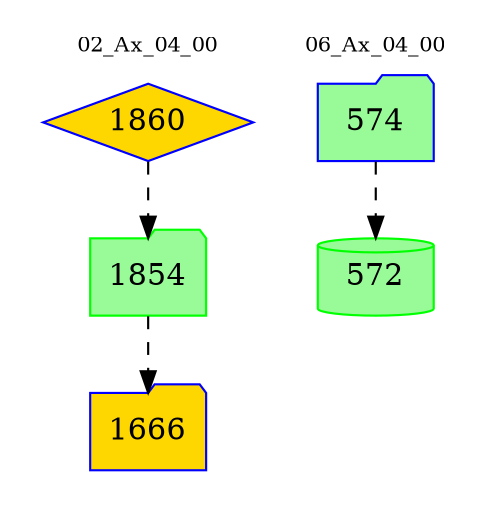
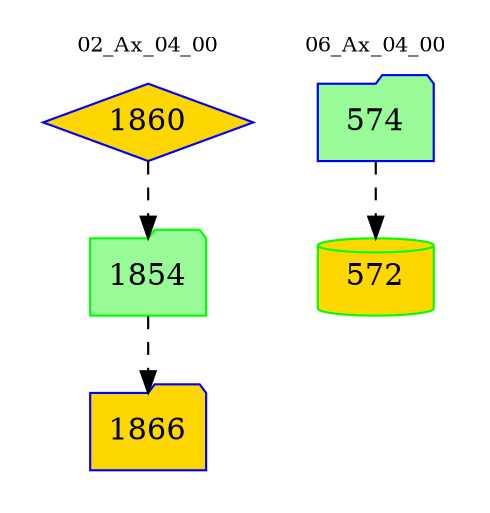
  digraph {
    node [color=blue fillcolor=palegreen shape=folder style=filled]
    edge [arrowhead=normal color=black style=dashed]
    n1 [fillcolor=gold label=1860 shape=diamond]
    n2 [color=green label=1854]
-   n3 [fillcolor=gold label=1666]
+   n3 [fillcolor=gold label=1866]
    n4 [label=574]
-   n5 [color=green label=572 shape=cylinder]
+   n5 [color=green fillcolor=gold label=572 shape=cylinder]
    subgraph cluster_1 {
      color=white
      fontsize=10
      label="02_Ax_04_00"
      n1
      n2
      n3
    }
    subgraph cluster_2 {
      color=white
      fontsize=10
      label="06_Ax_04_00"
      n4
      n5
    }
    n1 -> n2
    n2 -> n3
    n4 -> n5
  }
